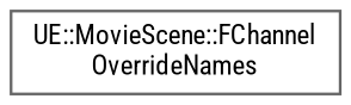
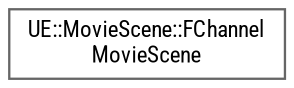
  digraph {
    rankdir=LR
    fontname="Roboto Condensed"
-   n1 [color=grey40 fillcolor=white fontname="Roboto Condensed" fontsize=10 height=0.2 label="UE::MovieScene::FChannel\lOverrideNames" shape=box style=filled width=0.4]
+   n1 [color=grey40 fillcolor=white fontname="Roboto Condensed" fontsize=10 height=0.2 label="UE::MovieScene::FChannel\lMovieScene" shape=box style=filled width=0.4]
  }
